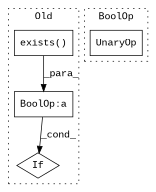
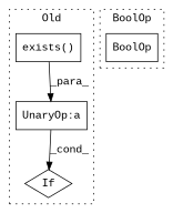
  digraph {
    fontname="Liberation Mono"
    node [fontname="Liberation Mono" shape=box]
    edge [fontname="Liberation Mono"]
    n1 [a=96 l=3 label=If s=1018 shape=diamond]
-   n2 [a=61 l=81 label="BoolOp:a" s=1021]
+   n2 [a=61 l=81 label="UnaryOp:a" s=1021]
    n3 [a=75 l="15,1" label="exists()" s="1025,1101"]
-   n4 [a=72 l=44 label=UnaryOp s=5168]
+   n4 [a=72 l=44 label=BoolOp s=5168]
    subgraph cluster_1 {
      label=Old
      style=dotted
      n1
      n2
      n3
    }
    subgraph cluster_2 {
      label=BoolOp
      style=dotted
      n4
    }
    n2 -> n1 [label=_cond_]
    n3 -> n2 [label=_para_]
  }
